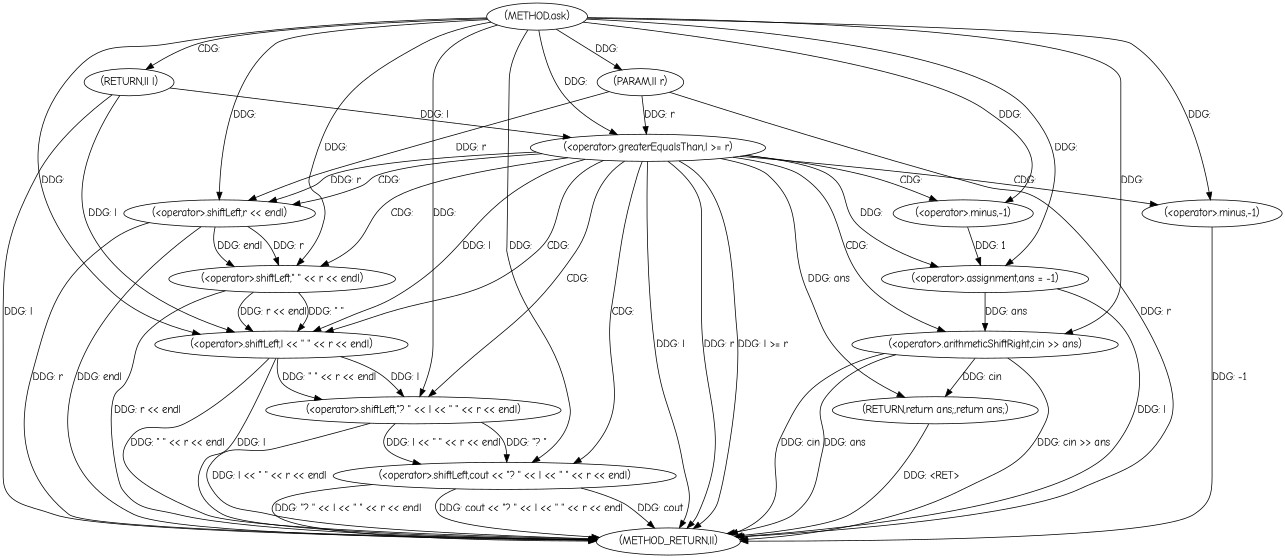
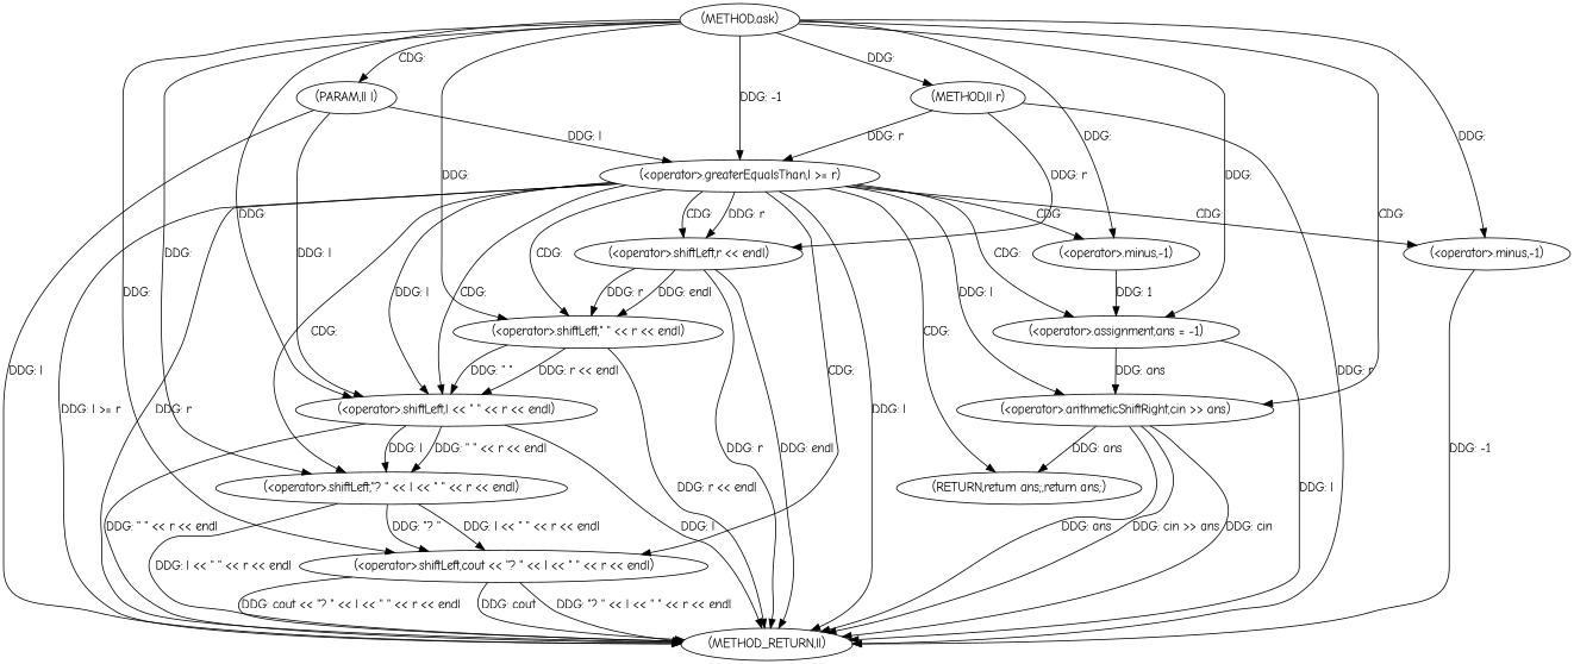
  digraph {
    fontname="Comic Neue"
    node [fontname="Comic Neue"]
    edge [fontname="Comic Neue"]
    n1 [label="(METHOD,ask)"]
-   n2 [label="(RETURN,ll l)"]
-   n3 [label="(PARAM,ll r)"]
+   n2 [label="(PARAM,ll l)"]
+   n3 [label="(METHOD,ll r)"]
    n4 [label="(<operator>.assignment,ans = -1)"]
    n5 [label="(<operator>.shiftLeft,cout << \"? \" << l << \" \" << r << endl)"]
    n6 [label="(<operator>.arithmeticShiftRight,cin >> ans)"]
    n7 [label="(<operator>.greaterEqualsThan,l >= r)"]
    n8 [label="(<operator>.minus,-1)"]
    n9 [label="(<operator>.minus,-1)"]
    n10 [label="(<operator>.shiftLeft,\"? \" << l << \" \" << r << endl)"]
    n11 [label="(<operator>.shiftLeft,l << \" \" << r << endl)"]
    n12 [label="(<operator>.shiftLeft,\" \" << r << endl)"]
    n13 [label="(<operator>.shiftLeft,r << endl)"]
    n14 [label="(METHOD_RETURN,ll)"]
    n15 [label="(RETURN,return ans;,return ans;)"]
    n1 -> n2 [label="CDG: "]
    n1 -> n3 [label="DDG: "]
    n1 -> n4 [label="DDG: "]
    n1 -> n5 [label="DDG: "]
-   n1 -> n6 [label="DDG: "]
-   n1 -> n7 [label="DDG: "]
+   n1 -> n6 [label="CDG: "]
+   n1 -> n7 [label="DDG: -1"]
    n1 -> n8 [label="DDG: "]
    n1 -> n9 [label="DDG: "]
    n1 -> n10 [label="DDG: "]
    n1 -> n11 [label="DDG: "]
    n1 -> n12 [label="DDG: "]
-   n1 -> n13 [label="DDG: "]
    n2 -> n7 [label="DDG: l"]
    n2 -> n11 [label="DDG: l"]
    n2 -> n14 [label="DDG: l"]
    n3 -> n7 [label="DDG: r"]
    n3 -> n13 [label="DDG: r"]
    n3 -> n14 [label="DDG: r"]
    n4 -> n6 [label="DDG: ans"]
    n4 -> n14 [label="DDG: l"]
    n5 -> n14 [label="DDG: \"? \" << l << \" \" << r << endl"]
    n5 -> n14 [label="DDG: cout << \"? \" << l << \" \" << r << endl"]
    n5 -> n14 [label="DDG: cout"]
    n6 -> n14 [label="DDG: ans"]
    n6 -> n14 [label="DDG: cin >> ans"]
    n6 -> n14 [label="DDG: cin"]
-   n6 -> n15 [label="DDG: cin"]
-   n7 -> n4 [label="DDG: "]
+   n6 -> n15 [label="DDG: ans"]
+   n7 -> n4 [label="CDG: "]
    n7 -> n5 [label="CDG: "]
-   n7 -> n6 [label="CDG: "]
+   n7 -> n6 [label="DDG: l"]
    n7 -> n8 [label="CDG: "]
    n7 -> n9 [label="CDG: "]
    n7 -> n10 [label="CDG: "]
    n7 -> n11 [label="DDG: l"]
    n7 -> n11 [label="CDG: "]
    n7 -> n12 [label="CDG: "]
    n7 -> n13 [label="DDG: r"]
    n7 -> n13 [label="CDG: "]
    n7 -> n14 [label="DDG: l"]
    n7 -> n14 [label="DDG: r"]
    n7 -> n14 [label="DDG: l >= r"]
-   n7 -> n15 [label="DDG: ans"]
+   n7 -> n15 [label="CDG: "]
    n8 -> n14 [label="DDG: -1"]
    n9 -> n4 [label="DDG: 1"]
    n10 -> n5 [label="DDG: l << \" \" << r << endl"]
    n10 -> n5 [label="DDG: \"? \""]
    n10 -> n14 [label="DDG: l << \" \" << r << endl"]
    n11 -> n10 [label="DDG: \" \" << r << endl"]
    n11 -> n10 [label="DDG: l"]
    n11 -> n14 [label="DDG: l"]
    n11 -> n14 [label="DDG: \" \" << r << endl"]
    n12 -> n11 [label="DDG: r << endl"]
    n12 -> n11 [label="DDG: \" \""]
    n12 -> n14 [label="DDG: r << endl"]
    n13 -> n12 [label="DDG: r"]
    n13 -> n12 [label="DDG: endl"]
    n13 -> n14 [label="DDG: r"]
    n13 -> n14 [label="DDG: endl"]
-   n15 -> n14 [label="DDG: <RET>"]
  }
